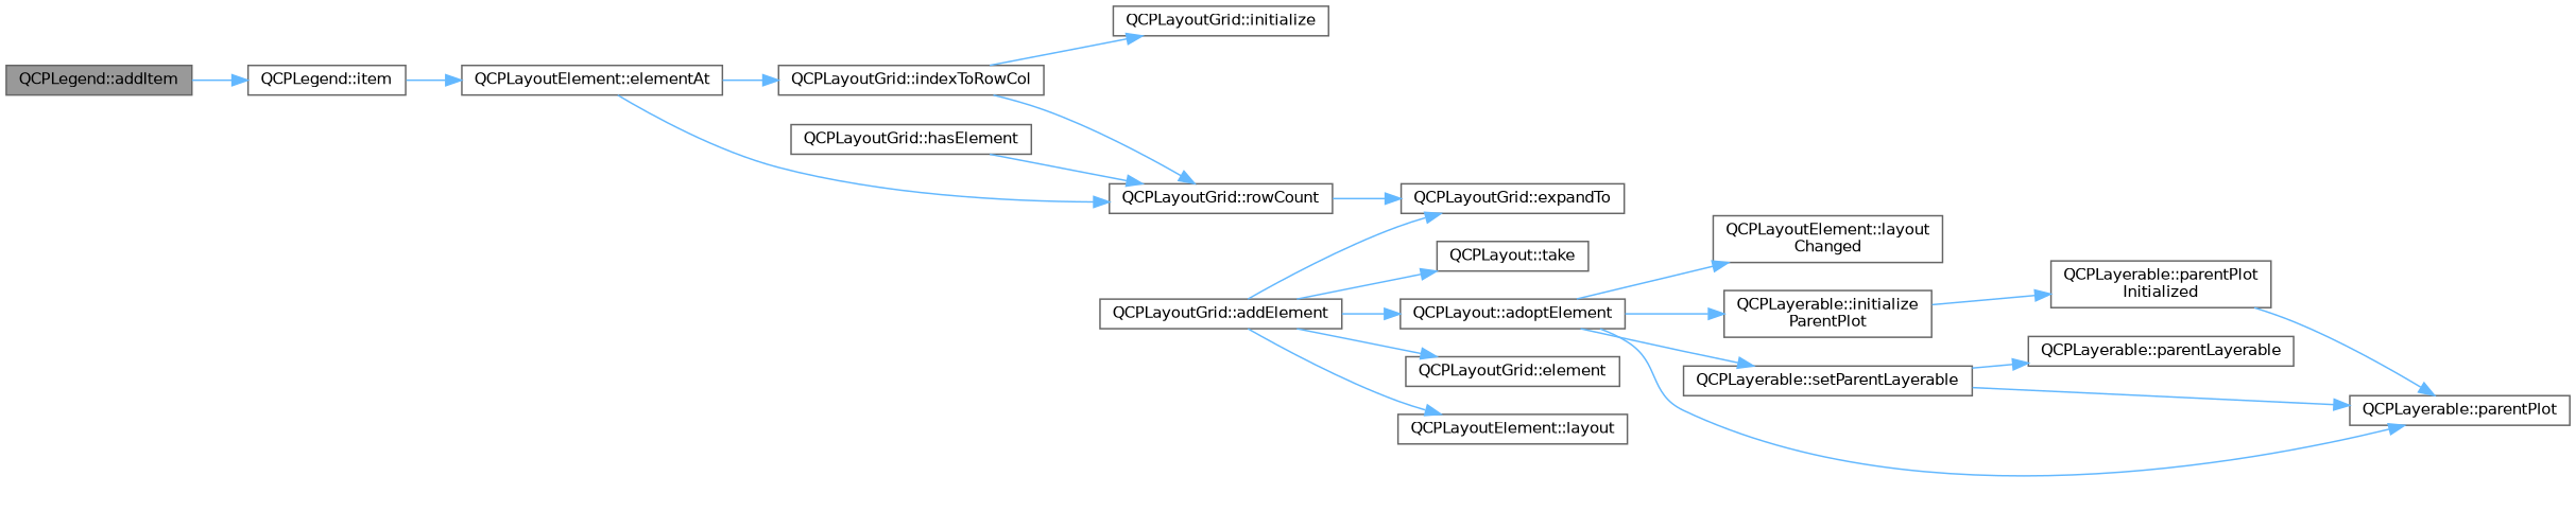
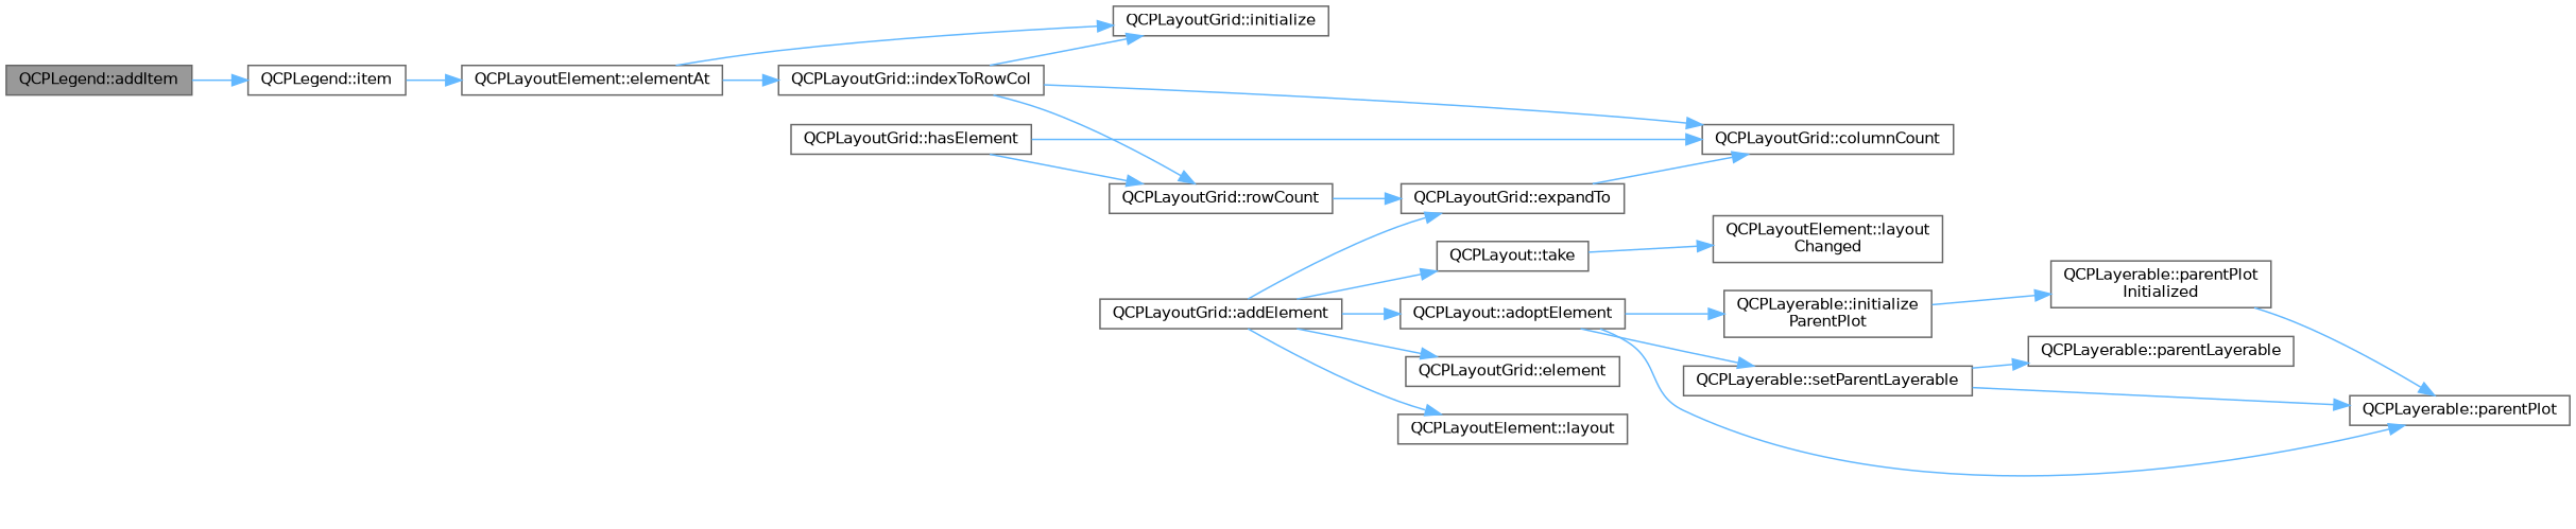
  digraph {
    rankdir=LR
    node [color=grey40 fillcolor=white fontname=Helvetica fontsize=10 shape=box style=filled]
    edge [color=steelblue1 fontname=Helvetica fontsize=10 labelfontname=Helvetica labelfontsize=10 style=solid]
    n1 [color=gray40 fillcolor=grey60 fontcolor=black height=0.2 label="QCPLegend::addItem" width=0.4]
    n2 [height=0.2 label="QCPLegend::item" width=0.4]
    n3 [height=0.2 label="QCPLayoutGrid::addElement" width=0.4]
    n4 [height=0.2 label="QCPLayout::adoptElement" width=0.4]
    n5 [height=0.2 label="QCPLayoutGrid::element" width=0.4]
    n6 [height=0.2 label="QCPLayoutGrid::expandTo" width=0.4]
    n7 [height=0.2 label="QCPLayoutElement::layout" width=0.4]
    n8 [height=0.2 label="QCPLayout::take" width=0.4]
    n9 [height=0.2 label="QCPLayoutElement::elementAt" width=0.4]
    n10 [height=0.2 label="QCPLayerable::initialize\lParentPlot" width=0.4]
    n11 [height=0.2 label="QCPLayerable::parentPlot" width=0.4]
    n12 [height=0.2 label="QCPLayoutElement::layout\lChanged" width=0.4]
    n13 [height=0.2 label="QCPLayerable::setParentLayerable" width=0.4]
+   n14 [height=0.2 label="QCPLayoutGrid::columnCount" width=0.4]
    n15 [height=0.2 label="QCPLayoutGrid::hasElement" width=0.4]
    n16 [height=0.2 label="QCPLayoutGrid::rowCount" width=0.4]
    n17 [height=0.2 label="QCPLayerable::parentPlot\lInitialized" width=0.4]
    n18 [height=0.2 label="QCPLayerable::parentLayerable" width=0.4]
    n19 [height=0.2 label="QCPLayoutGrid::initialize" width=0.4]
    n20 [height=0.2 label="QCPLayoutGrid::indexToRowCol" width=0.4]
    n1 -> n2
    n2 -> n9
    n3 -> n4
    n3 -> n5
    n3 -> n6
    n3 -> n7
    n3 -> n8
    n4 -> n10
    n4 -> n11
-   n4 -> n12
+   n8 -> n12
    n4 -> n13
-   n9 -> n16
+   n6 -> n14
+   n9 -> n19
    n9 -> n20
    n10 -> n17
    n13 -> n11
    n13 -> n18
+   n15 -> n14
    n15 -> n16
    n16 -> n6
    n17 -> n11
+   n20 -> n14
    n20 -> n16
    n20 -> n19
  }
